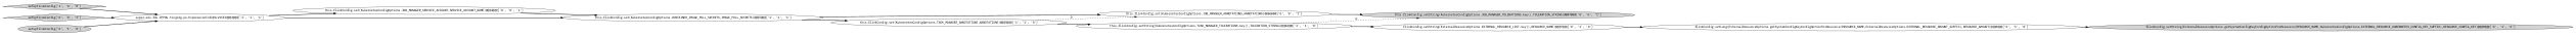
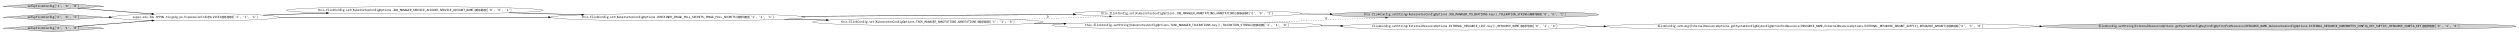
  digraph {
    rankdir=LR
    fontname="IBM Plex Mono"
    node [fillcolor=white shape=ellipse style=filled fontname="IBM Plex Mono"]
    edge [style=bold fontname="IBM Plex Mono"]
    n1 [label="flinkConfig.setLong(ExternalResourceOptions.getSystemConfigKeyConfigOptionForResource(RESOURCE_NAME,ExternalResourceOptions.EXTERNAL_RESOURCE_AMOUNT_SUFFIX),RESOURCE_AMOUNT)@@@8@@@['0', '1', '0']"]
    n2 [fillcolor=lightgray label="flinkConfig.setString(ExternalResourceOptions.getSystemConfigKeyConfigOptionForResource(RESOURCE_NAME,KubernetesConfigOptions.EXTERNAL_RESOURCE_KUBERNETES_CONFIG_KEY_SUFFIX),RESOURCE_CONFIG_KEY)@@@9@@@['0', '1', '0']"]
    n3 [fillcolor=lightgray label="setupFlinkConfig['1', '0', '0']" shape=diamond]
    n4 [label="super.edu.fdu.CPPDG.tinypdg.pe.ExpressionInfo@1c215f1@@@3@@@['1', '1', '1']"]
    n5 [label="this.flinkConfig.set(KubernetesConfigOptions.JOB_MANAGER_ANNOTATIONS,ANNOTATIONS)@@@6@@@['0', '0', '1']"]
    n6 [fillcolor=lightgray label="this.flinkConfig.setString(KubernetesConfigOptions.JOB_MANAGER_TOLERATIONS.key(),TOLERATION_STRING)@@@7@@@['0', '0', '1']"]
    n7 [fillcolor=lightgray label="setupFlinkConfig['0', '0', '1']" shape=diamond]
    n8 [label="this.flinkConfig.set(KubernetesConfigOptions.JOB_MANAGER_SERVICE_ACCOUNT,SERVICE_ACCOUNT_NAME)@@@4@@@['0', '0', '1']"]
    n9 [label="this.flinkConfig.set(KubernetesConfigOptions.CONTAINER_IMAGE_PULL_SECRETS,IMAGE_PULL_SECRETS)@@@5@@@['1', '1', '1']"]
    n10 [label="flinkConfig.setString(ExternalResourceOptions.EXTERNAL_RESOURCE_LIST.key(),RESOURCE_NAME)@@@7@@@['0', '1', '0']"]
    n11 [label="this.flinkConfig.set(KubernetesConfigOptions.TASK_MANAGER_ANNOTATIONS,ANNOTATIONS)@@@5@@@['1', '1', '0']"]
    n12 [label="this.flinkConfig.setString(KubernetesConfigOptions.TASK_MANAGER_TOLERATIONS.key(),TOLERATION_STRING)@@@6@@@['1', '1', '0']"]
-   n13 [fillcolor=lightgray label="setupFlinkConfig['0', '1', '0']"]
+   n13 [fillcolor=lightgray label="setupFlinkConfig['0', '1', '0']" shape=diamond]
    n1 -> n2
    n3 -> n4
    n4 -> n8
    n4 -> n9
    n5 -> n6
    n7 -> n4
    n8 -> n9
    n9 -> n5
    n9 -> n11
    n10 -> n1
    n11 -> n5 [label=0 style=dashed]
    n11 -> n12
    n12 -> n6 [label=0 style=dashed]
    n12 -> n10
    n13 -> n4
  }
